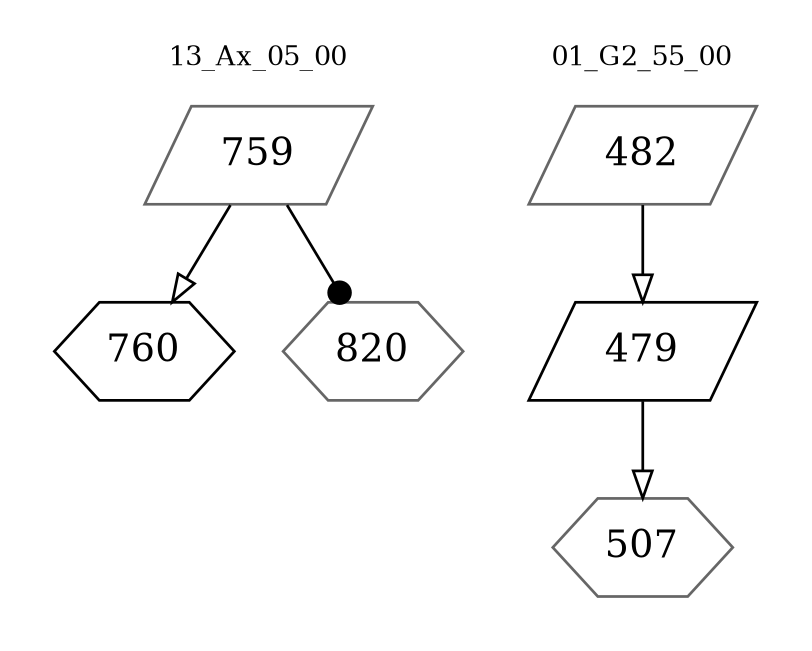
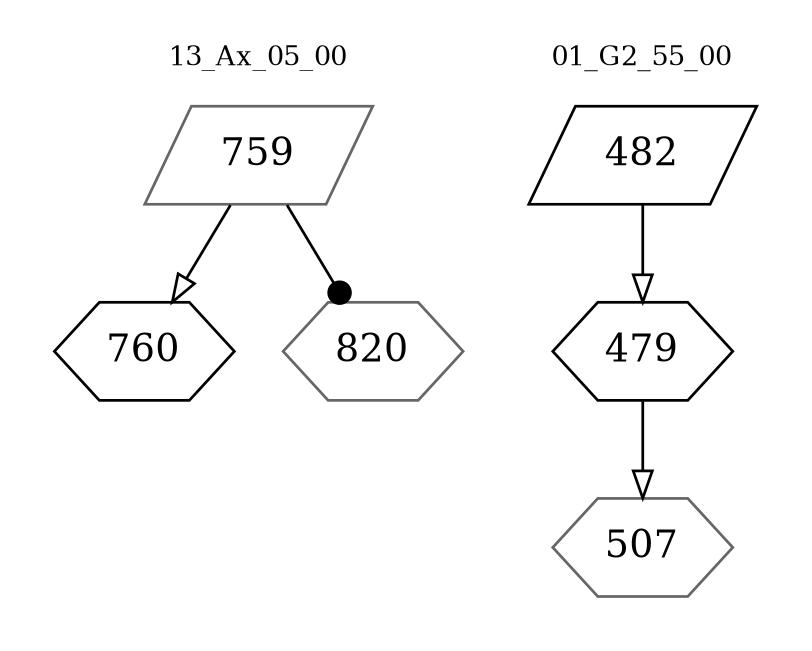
  digraph {
    fontname="DejaVu Serif"
    node [color=gray40 fontname="DejaVu Serif" shape=parallelogram]
    edge [arrowhead=onormal color=black fontname="DejaVu Serif"]
    n1 [label=759]
    n2 [color=black label=760 shape=hexagon]
    n3 [label=820 shape=hexagon]
-   n4 [color=black label=479]
-   n5 [label=482]
+   n4 [color=black label=479 shape=hexagon]
+   n5 [color=black label=482]
    n6 [label=507 shape=hexagon]
    subgraph cluster_1 {
      color=white
      fontsize=10
      label="13_Ax_05_00"
      n1
      n2
      n3
    }
    subgraph cluster_2 {
      color=white
      fontsize=10
      label="01_G2_55_00"
      n4
      n5
      n6
    }
    n1 -> n2
    n1 -> n3 [arrowhead=dot]
    n4 -> n6
    n5 -> n4
  }
